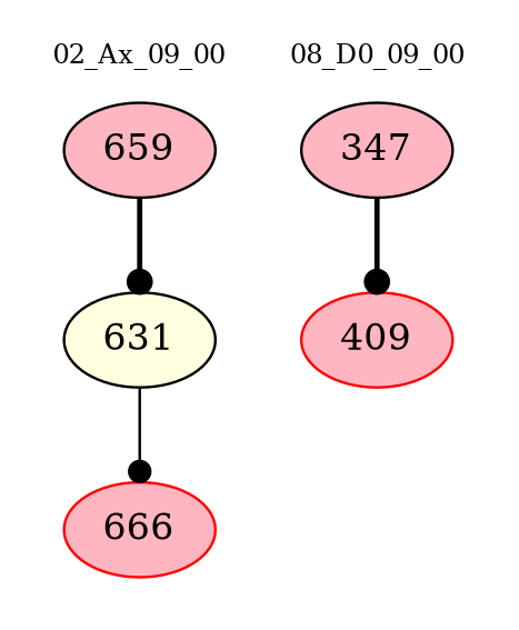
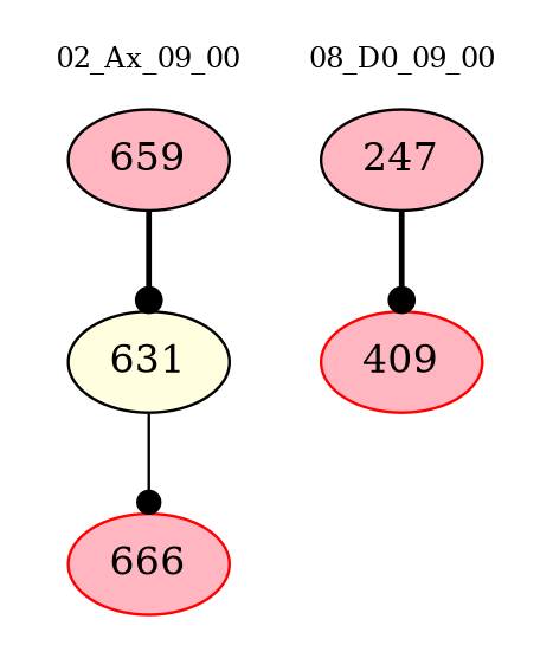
  digraph {
    node [color=black fillcolor=lightpink style=filled]
    edge [arrowhead=dot color=black style=bold]
    n1 [label=659]
    n2 [fillcolor=lightyellow label=631]
    n3 [color=red label=666]
-   n4 [label=347]
+   n4 [label=247]
    n5 [color=red label=409]
    subgraph cluster_1 {
      color=white
      fontsize=10
      label="02_Ax_09_00"
      n1
      n2
      n3
    }
    subgraph cluster_2 {
      color=white
      fontsize=10
      label="08_D0_09_00"
      n4
      n5
    }
    n1 -> n2
    n2 -> n3 [style=solid]
    n4 -> n5
  }
